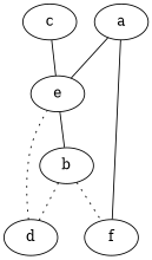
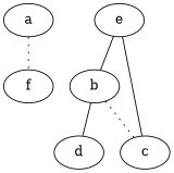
  graph {
    a
    e
    f
    b
    d
    c
-   a -- e
-   a -- f
+   a -- f [style=dotted]
    e -- b
-   b -- f [style=dotted]
-   b -- d [style=dotted]
-   d -- e [style=dotted]
+   b -- c [style=dotted]
+   b -- d
    c -- e [style=solid]
  }
